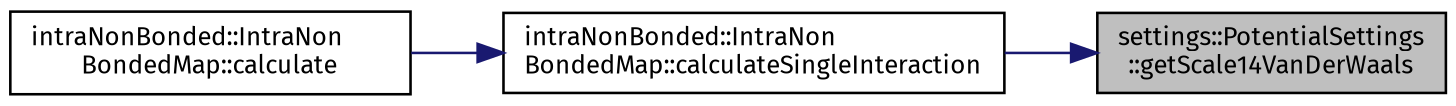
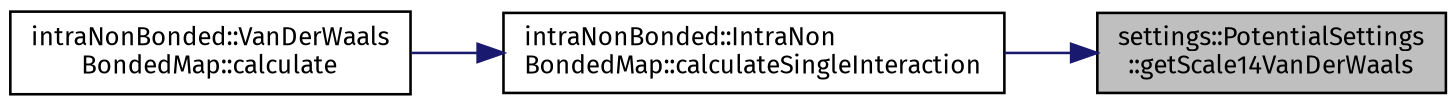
  digraph {
    fontname="Fira Sans"
    rankdir=RL
    node [color=black fillcolor=white fontname="Fira Sans" fontsize=10 shape=record style=filled]
    edge [color=midnightblue dir=back fontname="Fira Sans" fontsize=10 labelfontname=Helvetica labelfontsize=10 style=solid]
    n1 [fillcolor=grey75 fontcolor=black height=0.2 label="settings::PotentialSettings\l::getScale14VanDerWaals" width=0.4]
    n2 [height=0.2 label="intraNonBonded::IntraNon\lBondedMap::calculateSingleInteraction" width=0.4]
-   n3 [height=0.2 label="intraNonBonded::IntraNon\lBondedMap::calculate" width=0.4]
+   n3 [height=0.2 label="intraNonBonded::VanDerWaals\lBondedMap::calculate" width=0.4]
    n1 -> n2
    n2 -> n3
  }
